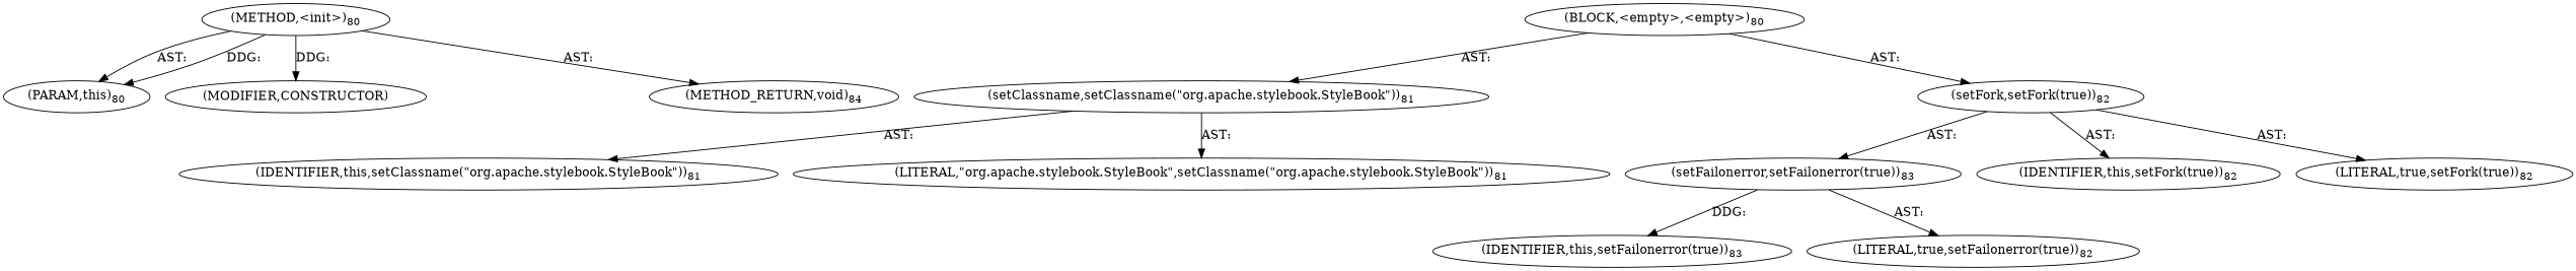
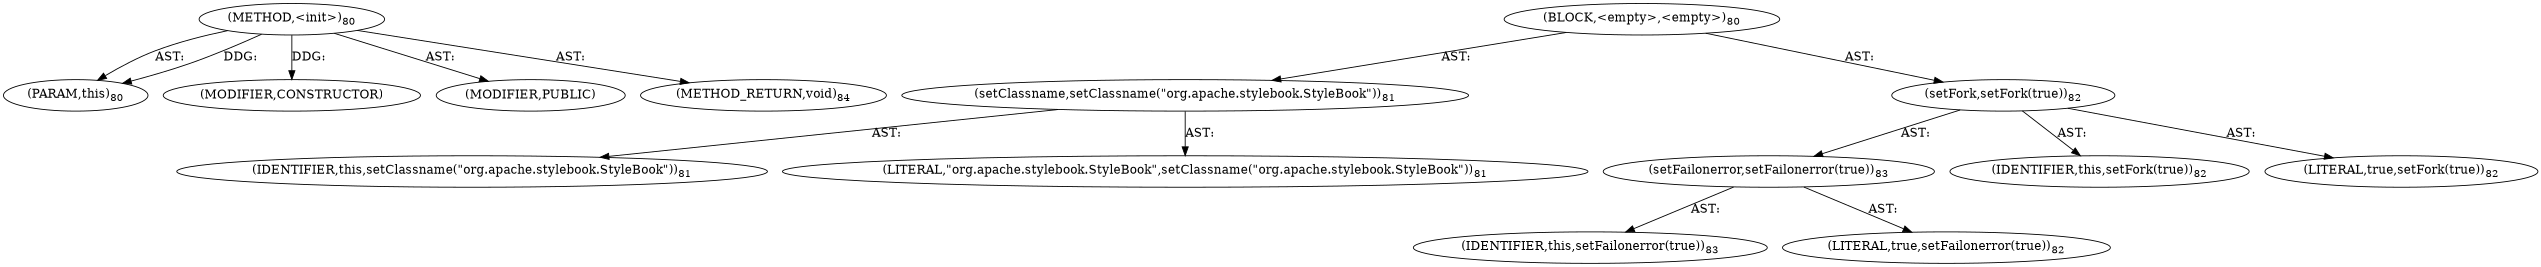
  digraph {
    n1 [label=<(METHOD,&lt;init&gt;)<SUB>80</SUB>>]
    n2 [label=<(PARAM,this)<SUB>80</SUB>>]
    n3 [label=<(MODIFIER,CONSTRUCTOR)>]
+   n4 [label=<(MODIFIER,PUBLIC)>]
    n5 [label=<(METHOD_RETURN,void)<SUB>84</SUB>>]
    n6 [label=<(BLOCK,&lt;empty&gt;,&lt;empty&gt;)<SUB>80</SUB>>]
    n7 [label=<(setClassname,setClassname(&quot;org.apache.stylebook.StyleBook&quot;))<SUB>81</SUB>>]
    n8 [label=<(setFork,setFork(true))<SUB>82</SUB>>]
    n9 [label=<(IDENTIFIER,this,setClassname(&quot;org.apache.stylebook.StyleBook&quot;))<SUB>81</SUB>>]
    n10 [label=<(LITERAL,&quot;org.apache.stylebook.StyleBook&quot;,setClassname(&quot;org.apache.stylebook.StyleBook&quot;))<SUB>81</SUB>>]
    n11 [label=<(setFailonerror,setFailonerror(true))<SUB>83</SUB>>]
    n12 [label=<(IDENTIFIER,this,setFork(true))<SUB>82</SUB>>]
    n13 [label=<(LITERAL,true,setFork(true))<SUB>82</SUB>>]
    n14 [label=<(IDENTIFIER,this,setFailonerror(true))<SUB>83</SUB>>]
    n15 [label=<(LITERAL,true,setFailonerror(true))<SUB>82</SUB>>]
    n1 -> n2 [label="AST: "]
    n1 -> n2 [label="DDG: "]
    n1 -> n3 [label="DDG: "]
+   n1 -> n4 [label="AST: "]
    n1 -> n5 [label="AST: "]
    n6 -> n7 [label="AST: "]
    n6 -> n8 [label="AST: "]
    n7 -> n9 [label="AST: "]
    n7 -> n10 [label="AST: "]
    n8 -> n11 [label="AST: "]
    n8 -> n12 [label="AST: "]
    n8 -> n13 [label="AST: "]
-   n11 -> n14 [label="DDG: "]
+   n11 -> n14 [label="AST: "]
    n11 -> n15 [label="AST: "]
  }
